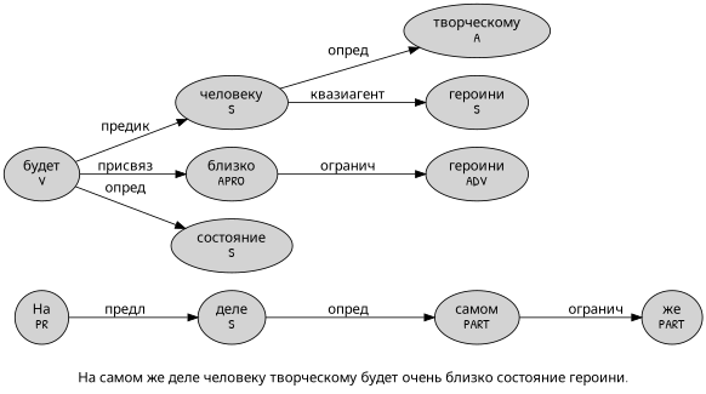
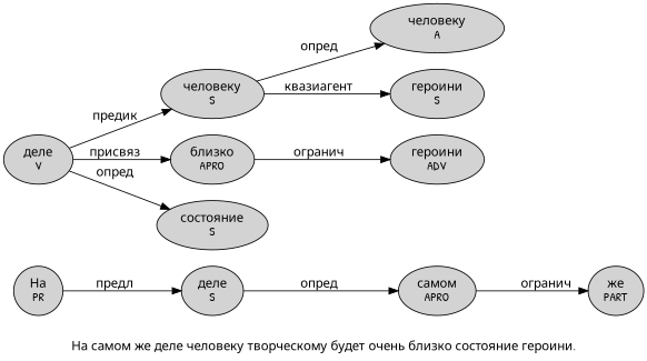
  digraph {
    fontname="Patrick Hand"
    label="На самом же деле человеку творческому будет очень близко состояние героини."
    rankdir=LR
    node [fillcolor=lightgray fontname="Patrick Hand" penwidth=1 shape=ellipse style=filled]
    edge [fontname="Patrick Hand"]
    n1 [label="На\nPR"]
    n2 [label="деле\nS"]
-   n3 [label="самом\nPART"]
+   n3 [label="самом\nAPRO"]
    n4 [label="же\nPART"]
    n5 [label="человеку\nS"]
-   n6 [label="творческому\nA"]
+   n6 [label="человеку\nA"]
    n7 [label="героини\nS"]
-   n8 [label="будет\nV"]
+   n8 [label="деле\nV"]
    n9 [label="близко\nAPRO"]
    n10 [label="состояние\nS"]
    n11 [label="героини\nADV"]
    n1 -> n2 [label="предл"]
    n2 -> n3 [label="опред"]
    n3 -> n4 [label="огранич"]
    n5 -> n6 [label="опред"]
    n5 -> n7 [label="квазиагент"]
    n8 -> n5 [label="предик"]
    n8 -> n9 [label="присвяз"]
    n8 -> n10 [label="опред"]
    n9 -> n11 [label="огранич"]
  }
